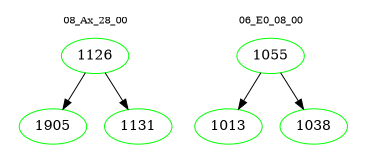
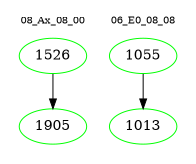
  digraph {
    node [color=green]
    edge [color=black]
-   n1 [label=1126]
+   n1 [label=1526]
    n2 [label=1905]
-   n3 [label=1131]
    n4 [label=1055]
    n5 [label=1013]
-   n6 [label=1038]
    subgraph cluster_1 {
      color=white
      fontsize=10
-     label="08_Ax_28_00"
+     label="08_Ax_08_00"
      n1
      n2
-     n3
    }
    subgraph cluster_2 {
      color=white
      fontsize=10
-     label="06_E0_08_00"
+     label="06_E0_08_08"
      n4
      n5
-     n6
    }
    n1 -> n2
-   n1 -> n3
    n4 -> n5
-   n4 -> n6
  }
